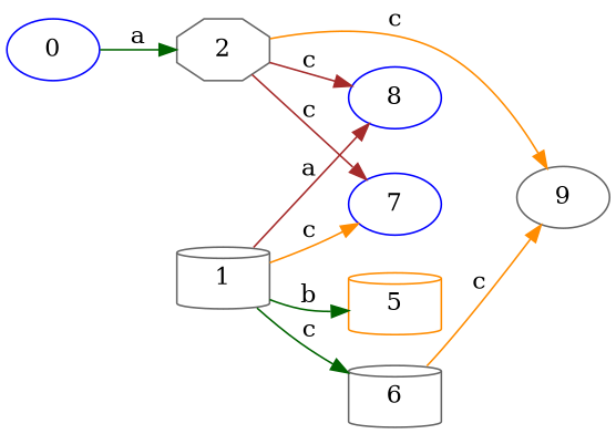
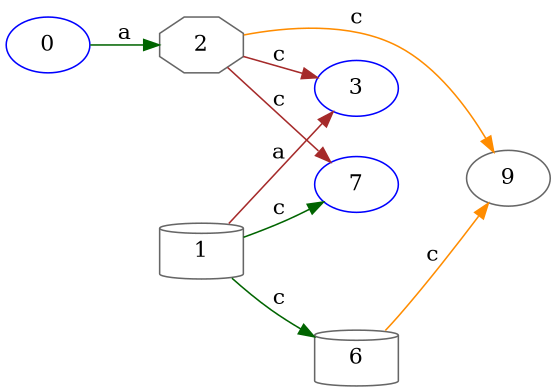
  strict digraph {
    rankdir=LR
    node [color=gray40 shape=ellipse]
    edge [color=brown]
    2 [shape=octagon]
-   3 [color=blue label=8]
+   3 [color=blue]
    7 [color=blue]
    n4 [label=9]
    0 [color=blue]
    6 [shape=cylinder]
    1 [shape=cylinder]
-   5 [color=darkorange shape=cylinder]
    2 -> 3 [label=c]
    2 -> 7 [label=c]
    2 -> n4 [color=darkorange label=c]
    0 -> 2 [color=darkgreen label=a]
    6 -> n4 [color=darkorange label=c]
    1 -> 3 [label=a]
-   1 -> 7 [color=darkorange label=c]
+   1 -> 7 [color=darkgreen label=c]
    1 -> 6 [color=darkgreen label=c]
-   1 -> 5 [color=darkgreen label=b]
  }
